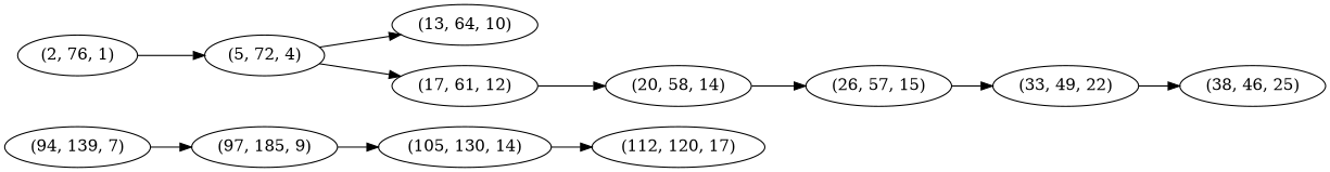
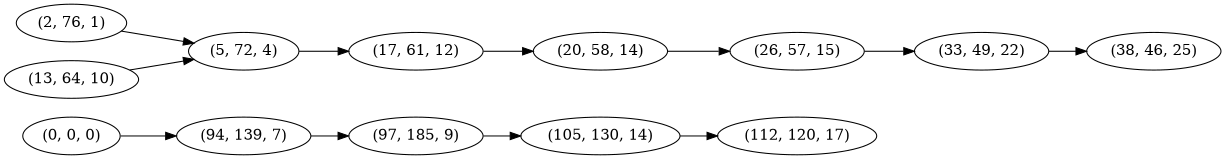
  digraph {
    rankdir=LR
+   "(0, 0, 0)"
    "(94, 139, 7)"
    "(2, 76, 1)"
    "(5, 72, 4)"
    n5 [label="(97, 185, 9)"]
    "(13, 64, 10)"
    "(17, 61, 12)"
    "(20, 58, 14)"
    "(26, 57, 15)"
    "(33, 49, 22)"
    "(38, 46, 25)"
    "(105, 130, 14)"
    "(112, 120, 17)"
+   "(0, 0, 0)" -> "(94, 139, 7)"
    "(94, 139, 7)" -> n5
    "(2, 76, 1)" -> "(5, 72, 4)"
-   "(5, 72, 4)" -> "(13, 64, 10)"
+   "(13, 64, 10)" -> "(5, 72, 4)"
    "(5, 72, 4)" -> "(17, 61, 12)"
    n5 -> "(105, 130, 14)"
    "(17, 61, 12)" -> "(20, 58, 14)"
    "(20, 58, 14)" -> "(26, 57, 15)"
    "(26, 57, 15)" -> "(33, 49, 22)"
    "(33, 49, 22)" -> "(38, 46, 25)"
    "(105, 130, 14)" -> "(112, 120, 17)"
  }
